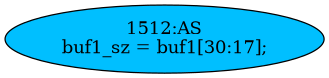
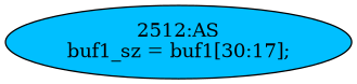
  strict digraph {
-   n1 [ast="<pyverilog.vparser.ast.Assign object at 0x7f13b559ba10>" def_var="['buf1_sz']" fillcolor=deepskyblue label="1512:AS\nbuf1_sz = buf1[30:17];" statements="[]" style=filled typ=Assign use_var="['buf1']" color=black]
+   n1 [ast="<pyverilog.vparser.ast.Assign object at 0x7f13b559ba10>" def_var="['buf1_sz']" fillcolor=deepskyblue label="2512:AS\nbuf1_sz = buf1[30:17];" statements="[]" style=filled typ=Assign use_var="['buf1']" color=black]
  }
